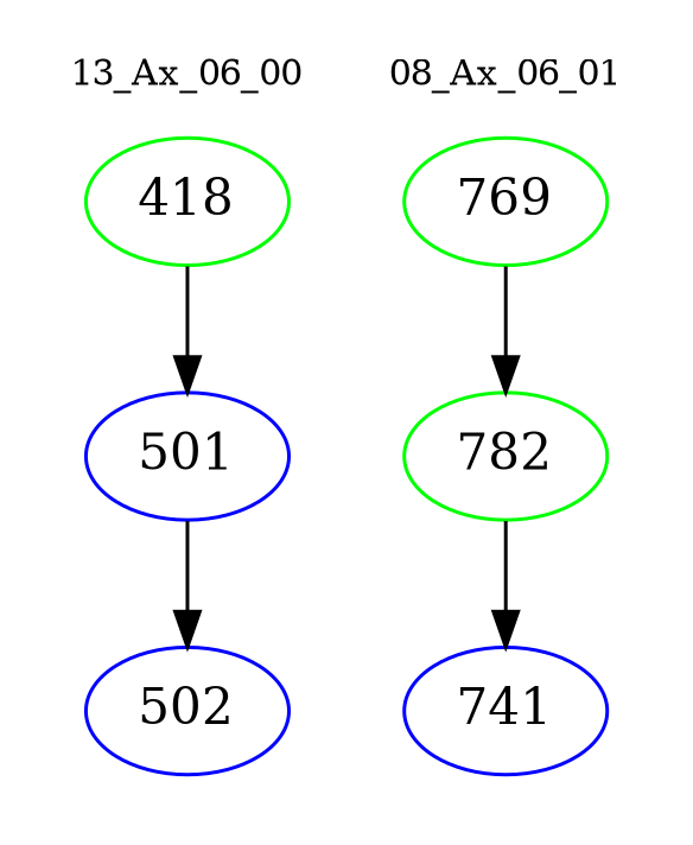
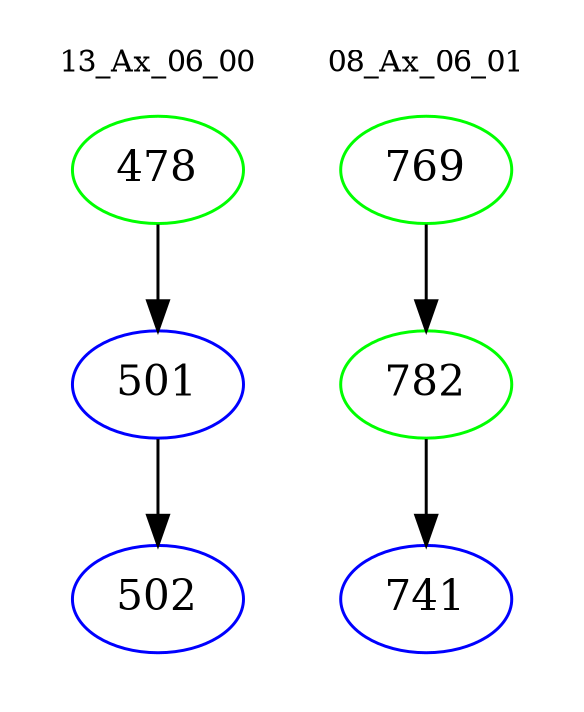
  digraph {
    node [color=green]
    edge [color=black]
-   n1 [label=418]
+   n1 [label=478]
    n2 [color=blue label=501]
    n3 [color=blue label=502]
    n4 [label=769]
    n5 [label=782]
    n6 [color=blue label=741]
    subgraph cluster_1 {
      color=white
      fontsize=10
      label="13_Ax_06_00"
      n1
      n2
      n3
    }
    subgraph cluster_2 {
      color=white
      fontsize=10
      label="08_Ax_06_01"
      n4
      n5
      n6
    }
    n1 -> n2
    n2 -> n3
    n4 -> n5
    n5 -> n6
  }
